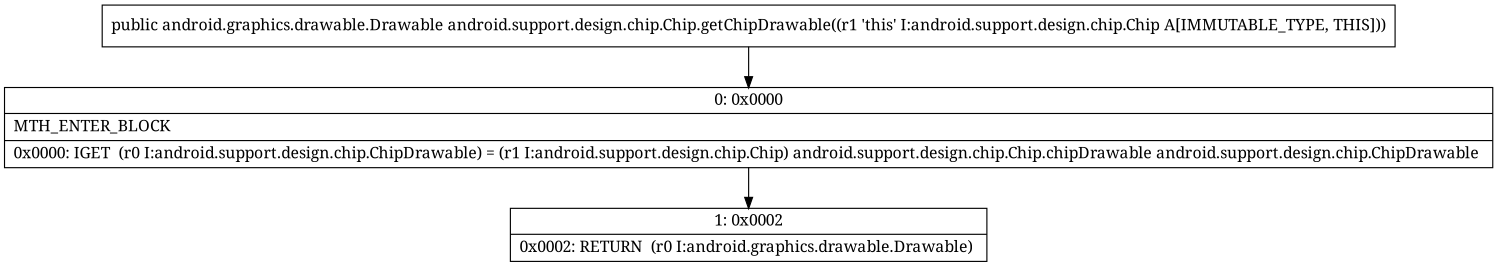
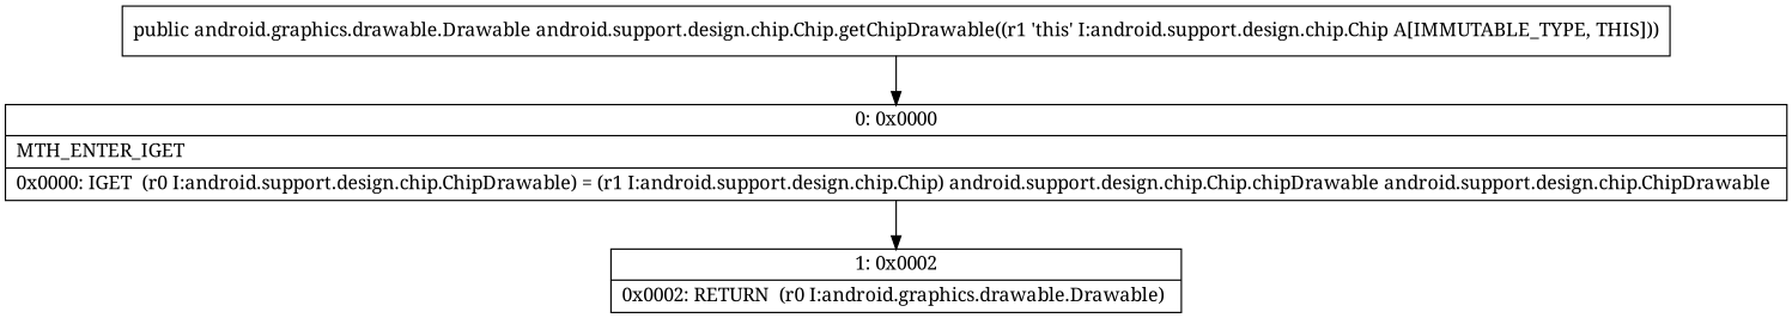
  digraph {
    fontname="Noto Serif"
    node [shape=record fontname="Noto Serif"]
    edge [fontname="Noto Serif"]
-   n1 [label="{0\:\ 0x0000|MTH_ENTER_BLOCK\l|0x0000: IGET  (r0 I:android.support.design.chip.ChipDrawable) = (r1 I:android.support.design.chip.Chip) android.support.design.chip.Chip.chipDrawable android.support.design.chip.ChipDrawable \l}"]
+   n1 [label="{0\:\ 0x0000|MTH_ENTER_IGET\l|0x0000: IGET  (r0 I:android.support.design.chip.ChipDrawable) = (r1 I:android.support.design.chip.Chip) android.support.design.chip.Chip.chipDrawable android.support.design.chip.ChipDrawable \l}"]
    n2 [label="{1\:\ 0x0002|0x0002: RETURN  (r0 I:android.graphics.drawable.Drawable) \l}"]
    n3 [label="{public android.graphics.drawable.Drawable android.support.design.chip.Chip.getChipDrawable((r1 'this' I:android.support.design.chip.Chip A[IMMUTABLE_TYPE, THIS])) }"]
    n1 -> n2
    n3 -> n1
  }
